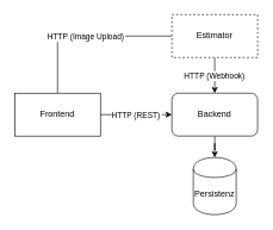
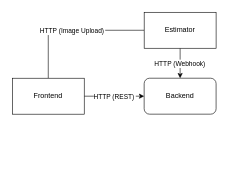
  <mxCell id="0" />
  <mxCell id="1" parent="0" />
  <mxCell id="2" value="HTTP (REST)" style="edgeStyle=orthogonalEdgeStyle;rounded=0;orthogonalLoop=1;jettySize=auto;" edge="1" parent="1" source="4" target="6"><mxGeometry relative="1" as="geometry" /></mxCell>
  <mxCell id="3" value="HTTP (Image Upload)" style="edgeStyle=orthogonalEdgeStyle;rounded=0;orthogonalLoop=1;jettySize=auto;entryX=0;entryY=0.5;entryDx=0;entryDy=0;exitX=0.5;exitY=0;exitDx=0;exitDy=0;endArrow=none;" edge="1" parent="1" source="4" target="8"><mxGeometry relative="1" as="geometry"><mxPoint x="130" y="50" as="targetPoint" /></mxGeometry></mxCell>
  <mxCell id="4" value="Frontend" style="rounded=0;whiteSpace=wrap;" vertex="1" parent="1"><mxGeometry x="20" y="130" width="120" height="60" as="geometry" /></mxCell>
- <mxCell id="5" value="" style="edgeStyle=orthogonalEdgeStyle;rounded=0;orthogonalLoop=1;jettySize=auto;" edge="1" parent="1" source="6" target="9"><mxGeometry relative="1" as="geometry" /></mxCell>
  <mxCell id="6" value="Backend" style="whiteSpace=wrap;rounded=1;" vertex="1" parent="1"><mxGeometry x="240" y="130" width="120" height="60" as="geometry" /></mxCell>
  <mxCell id="7" value="HTTP (Webhook)" style="edgeStyle=orthogonalEdgeStyle;rounded=0;orthogonalLoop=1;jettySize=auto;" edge="1" parent="1" source="8" target="6"><mxGeometry relative="1" as="geometry" /></mxCell>
- <mxCell id="8" value="Estimator" style="rounded=0;whiteSpace=wrap;dashed=1;" vertex="1" parent="1"><mxGeometry x="240" y="20" width="120" height="60" as="geometry" /></mxCell>
- <mxCell id="9" value="Persistenz" style="shape=cylinder;whiteSpace=wrap;boundedLbl=1;backgroundOutline=1;" vertex="1" parent="1"><mxGeometry x="270" y="220" width="60" height="80" as="geometry" /></mxCell>
+ <mxCell id="8" value="Estimator" style="rounded=0;whiteSpace=wrap;" vertex="1" parent="1"><mxGeometry x="240" y="20" width="120" height="60" as="geometry" /></mxCell>
